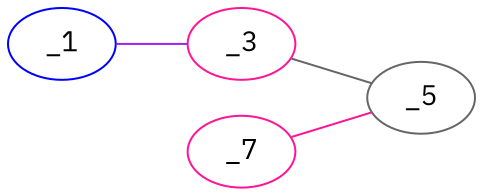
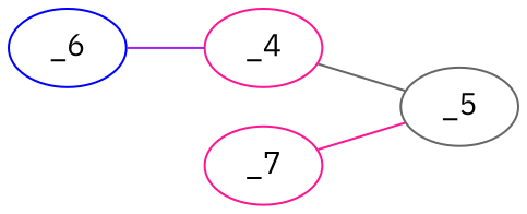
  graph {
    fontname="IBM Plex Mono"
    rankdir=LR
    node [charge=0 chem=1 color=deeppink fontname="IBM Plex Mono" symbol="C  " y=-0.7694]
    edge [fontname="IBM Plex Mono" valence=1]
-   _1 [color=blue x=2.809 y=0.7694]
-   _3 [x=3.618 y=0.1816]
+   _1 [color=blue x=2.809 y=0.7694 label=_6]
+   _3 [x=3.618 y=0.1816 label=_4]
    _5 [chem=4 color=gray40 symbol="N  " x=3.309]
    n4 [chem=4 label=_7 symbol="N  " x=2.309]
    _1 -- _3 [color=purple valence=2]
    _3 -- _5 [color=gray40]
    n4 -- _5 [color=deeppink]
  }
